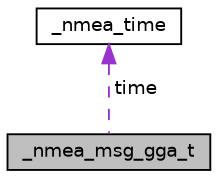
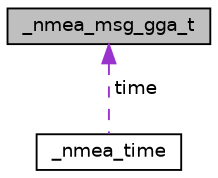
  digraph {
    node [color=black fontname=Helvetica fontsize=10 shape=record style=filled]
    n1 [fillcolor=grey75 fontcolor=black height=0.2 label=_nmea_msg_gga_t width=0.4]
    n2 [fillcolor=white height=0.2 label=_nmea_time width=0.4]
-   n2 -> n1 [color=darkorchid3 dir=back fontname=Helvetica fontsize=10 label=" time" labelfontname=Helvetica labelfontsize=10 style=dashed]
+   n1 -> n2 [color=darkorchid3 dir=back fontname=Helvetica fontsize=10 label=" time" labelfontname=Helvetica labelfontsize=10 style=dashed]
  }
